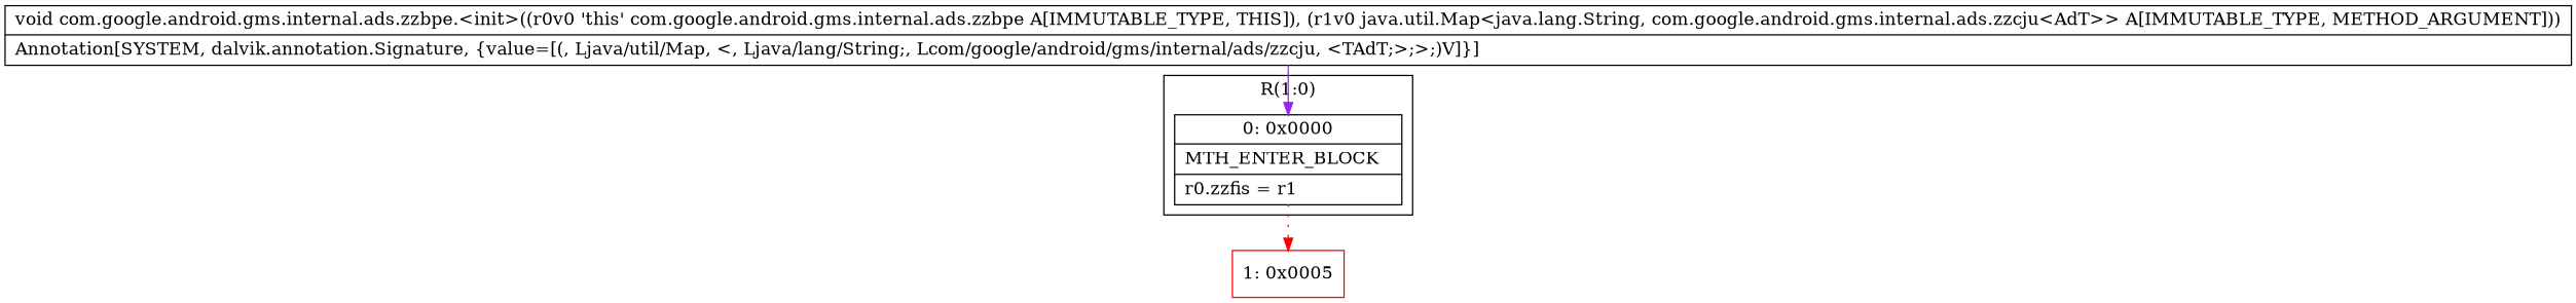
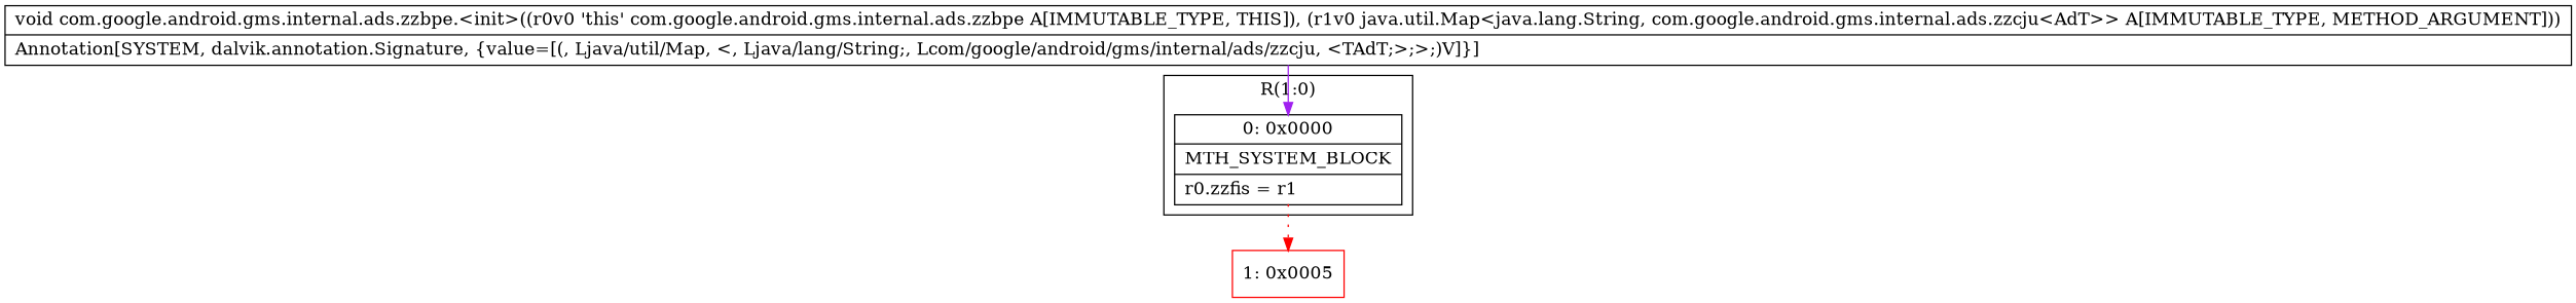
  digraph {
    node [color=black shape=record]
-   n1 [label="{0\:\ 0x0000|MTH_ENTER_BLOCK\l|r0.zzfis = r1\l}"]
+   n1 [label="{0\:\ 0x0000|MTH_SYSTEM_BLOCK\l|r0.zzfis = r1\l}"]
    n2 [color=red label="{1\:\ 0x0005}"]
    n3 [label="{void com.google.android.gms.internal.ads.zzbpe.\<init\>((r0v0 'this' com.google.android.gms.internal.ads.zzbpe A[IMMUTABLE_TYPE, THIS]), (r1v0 java.util.Map\<java.lang.String, com.google.android.gms.internal.ads.zzcju\<AdT\>\> A[IMMUTABLE_TYPE, METHOD_ARGUMENT]))  | Annotation[SYSTEM, dalvik.annotation.Signature, \{value=[(, Ljava\/util\/Map, \<, Ljava\/lang\/String;, Lcom\/google\/android\/gms\/internal\/ads\/zzcju, \<TAdT;\>;\>;)V]\}]\l}"]
    subgraph cluster_1 {
      label="R(1:0)"
      n1
    }
    n1 -> n2 [color=red style=dotted]
    n3 -> n1 [color=purple style=solid]
  }
